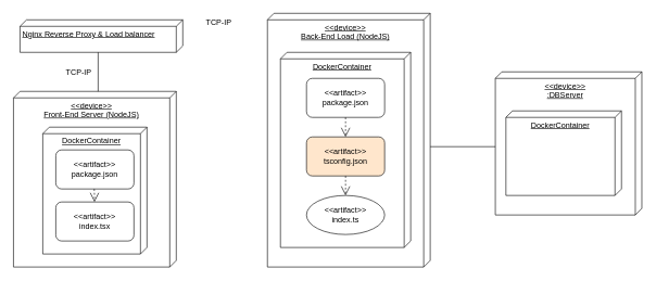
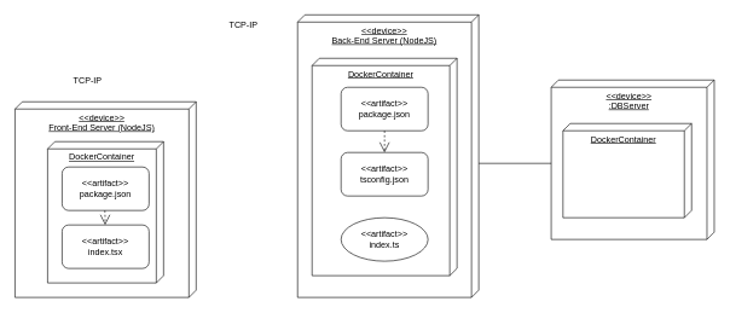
  <mxCell id="0" />
  <mxCell id="1" parent="0" />
  <mxCell id="2" value="&amp;lt;&amp;lt;device&amp;gt;&amp;gt;&lt;br&gt;:DBServer" style="verticalAlign=top;align=center;spacingTop=8;spacingLeft=2;spacingRight=12;shape=cube;size=10;direction=south;fontStyle=4;html=1;whiteSpace=wrap;" parent="1" vertex="1"><mxGeometry x="760" y="110" width="225" height="220" as="geometry" /></mxCell>
  <mxCell id="3" value="DockerContainer" style="verticalAlign=top;align=center;spacingTop=8;spacingLeft=2;spacingRight=12;shape=cube;size=10;direction=south;fontStyle=4;html=1;whiteSpace=wrap;" parent="1" vertex="1"><mxGeometry x="776.25" y="170" width="177.5" height="130" as="geometry" /></mxCell>
  <mxCell id="4" value="&amp;lt;&amp;lt;device&amp;gt;&amp;gt;&lt;br&gt;Front-End Server (NodeJS)" style="verticalAlign=top;align=center;spacingTop=8;spacingLeft=2;spacingRight=12;shape=cube;size=10;direction=south;fontStyle=4;html=1;whiteSpace=wrap;" parent="1" vertex="1"><mxGeometry x="20" y="140" width="250" height="270" as="geometry" /></mxCell>
  <mxCell id="5" value="DockerContainer" style="verticalAlign=top;align=center;spacingTop=8;spacingLeft=2;spacingRight=12;shape=cube;size=10;direction=south;fontStyle=4;html=1;whiteSpace=wrap;" parent="1" vertex="1"><mxGeometry x="65" y="195" width="160" height="195" as="geometry" /></mxCell>
  <mxCell id="6" value="&amp;lt;&amp;lt;artifact&amp;gt;&amp;gt;&lt;br&gt;index.tsx" style="rounded=1;whiteSpace=wrap;html=1;" parent="1" vertex="1"><mxGeometry x="85" y="310" width="120" height="60" as="geometry" /></mxCell>
- <mxCell id="7" value="&amp;lt;&amp;lt;device&amp;gt;&amp;gt;&lt;br&gt;Back-End Load (NodeJS)" style="verticalAlign=top;align=center;spacingTop=8;spacingLeft=2;spacingRight=12;shape=cube;size=10;direction=south;fontStyle=4;html=1;whiteSpace=wrap;" parent="1" vertex="1"><mxGeometry x="410" y="20" width="250" height="390" as="geometry" /></mxCell>
+ <mxCell id="7" value="&amp;lt;&amp;lt;device&amp;gt;&amp;gt;&lt;br&gt;Back-End Server (NodeJS)" style="verticalAlign=top;align=center;spacingTop=8;spacingLeft=2;spacingRight=12;shape=cube;size=10;direction=south;fontStyle=4;html=1;whiteSpace=wrap;" parent="1" vertex="1"><mxGeometry x="410" y="20" width="250" height="390" as="geometry" /></mxCell>
  <mxCell id="8" value="DockerContainer" style="verticalAlign=top;align=center;spacingTop=8;spacingLeft=2;spacingRight=12;shape=cube;size=10;direction=south;fontStyle=4;html=1;whiteSpace=wrap;" parent="1" vertex="1"><mxGeometry x="430" y="80" width="200" height="300" as="geometry" /></mxCell>
  <mxCell id="9" value="&amp;lt;&amp;lt;artifact&amp;gt;&amp;gt;&lt;br&gt;package.json" style="rounded=1;whiteSpace=wrap;html=1;" parent="1" vertex="1"><mxGeometry x="470" y="120" width="120" height="60" as="geometry" /></mxCell>
- <mxCell id="10" value="&amp;lt;&amp;lt;artifact&amp;gt;&amp;gt;&lt;br&gt;tsconfig.json" style="rounded=1;whiteSpace=wrap;html=1;fillColor=#ffe6cc;" parent="1" vertex="1"><mxGeometry x="470" y="210" width="120" height="60" as="geometry" /></mxCell>
- <mxCell id="11" value="Nginx Reverse Proxy &amp;amp; Load balancer" style="verticalAlign=top;align=left;spacingTop=8;spacingLeft=2;spacingRight=12;shape=cube;size=10;direction=south;fontStyle=4;html=1;whiteSpace=wrap;" vertex="1" parent="1"><mxGeometry x="30" y="30" width="250" height="50" as="geometry" /></mxCell>
+ <mxCell id="10" value="&amp;lt;&amp;lt;artifact&amp;gt;&amp;gt;&lt;br&gt;tsconfig.json" style="rounded=1;whiteSpace=wrap;html=1;" parent="1" vertex="1"><mxGeometry x="470" y="210" width="120" height="60" as="geometry" /></mxCell>
  <mxCell id="12" value="&amp;lt;&amp;lt;artifact&amp;gt;&amp;gt;&lt;br&gt;index.ts" style="ellipse;whiteSpace=wrap;html=1;" vertex="1" parent="1"><mxGeometry x="470" y="300" width="120" height="60" as="geometry" /></mxCell>
  <mxCell id="13" value="&amp;lt;&amp;lt;artifact&amp;gt;&amp;gt;&lt;br&gt;package.json" style="rounded=1;whiteSpace=wrap;html=1;" vertex="1" parent="1"><mxGeometry x="85" y="230" width="120" height="60" as="geometry" /></mxCell>
  <mxCell id="14" value="TCP-IP" style="text;html=1;align=center;verticalAlign=middle;resizable=0;points=[];autosize=1;strokeColor=none;fillColor=none;" vertex="1" parent="1"><mxGeometry x="90" y="96" width="60" height="30" as="geometry" /></mxCell>
  <mxCell id="15" value="TCP-IP" style="text;html=1;align=center;verticalAlign=middle;resizable=0;points=[];autosize=1;strokeColor=none;fillColor=none;" vertex="1" parent="1"><mxGeometry x="305" y="20" width="60" height="30" as="geometry" /></mxCell>
- <mxCell id="16" value="" style="endArrow=none;html=1;rounded=0;exitX=0;exitY=0;exitDx=50;exitDy=130;exitPerimeter=0;entryX=0;entryY=0;entryDx=0;entryDy=120;entryPerimeter=0;" edge="1" parent="1" source="11" target="4"><mxGeometry width="50" height="50" relative="1" as="geometry"><mxPoint x="280" y="60" as="sourcePoint" /><mxPoint x="419" y="59" as="targetPoint" /></mxGeometry></mxCell>
  <mxCell id="17" value="" style="endArrow=none;html=1;rounded=0;entryX=0;entryY=0;entryDx=115;entryDy=225;entryPerimeter=0;" edge="1" parent="1" target="2"><mxGeometry width="50" height="50" relative="1" as="geometry"><mxPoint x="660" y="225" as="sourcePoint" /><mxPoint x="789" y="220" as="targetPoint" /></mxGeometry></mxCell>
  <mxCell id="18" value="" style="endArrow=open;endSize=12;dashed=1;html=1;rounded=0;exitX=0.5;exitY=1;exitDx=0;exitDy=0;" edge="1" parent="1" source="9"><mxGeometry width="160" relative="1" as="geometry"><mxPoint x="600" y="340" as="sourcePoint" /><mxPoint x="530" y="210" as="targetPoint" /></mxGeometry></mxCell>
- <mxCell id="19" value="" style="endArrow=open;endSize=12;dashed=1;html=1;rounded=0;exitX=0.5;exitY=1;exitDx=0;exitDy=0;" edge="1" parent="1" source="10" target="12"><mxGeometry width="160" relative="1" as="geometry"><mxPoint x="540" y="190" as="sourcePoint" /><mxPoint x="540" y="220" as="targetPoint" /><Array as="points"><mxPoint x="530" y="290" /></Array></mxGeometry></mxCell>
  <mxCell id="20" value="" style="endArrow=open;endSize=12;dashed=1;html=1;rounded=0;" edge="1" parent="1"><mxGeometry width="160" relative="1" as="geometry"><mxPoint x="144" y="290" as="sourcePoint" /><mxPoint x="144.41" y="310" as="targetPoint" /><Array as="points"><mxPoint x="144.41" y="300" /></Array></mxGeometry></mxCell>
